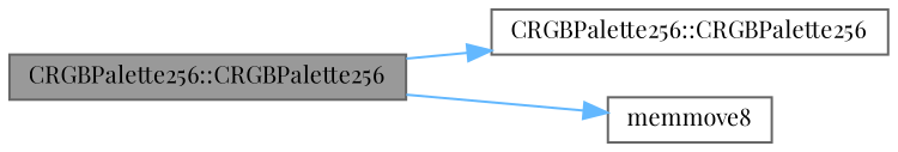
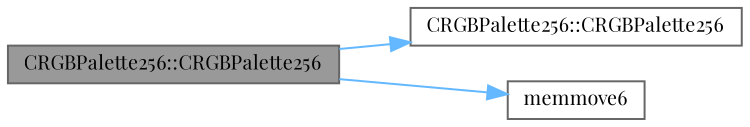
  digraph {
    rankdir=LR
    fontname="Playfair Display"
    node [color=grey40 fillcolor=white fontname="Playfair Display" fontsize=10 shape=box style=filled]
    edge [color=steelblue1 fontname="Playfair Display" fontsize=10 labelfontname=Helvetica labelfontsize=10 style=solid]
    n1 [color=gray40 fillcolor=grey60 fontcolor=black height=0.2 label="CRGBPalette256::CRGBPalette256" width=0.4]
    n2 [height=0.2 label="CRGBPalette256::CRGBPalette256" width=0.4]
-   n3 [height=0.2 label=memmove8 width=0.4]
+   n3 [height=0.2 label=memmove6 width=0.4]
    n1 -> n2
    n1 -> n3
  }
